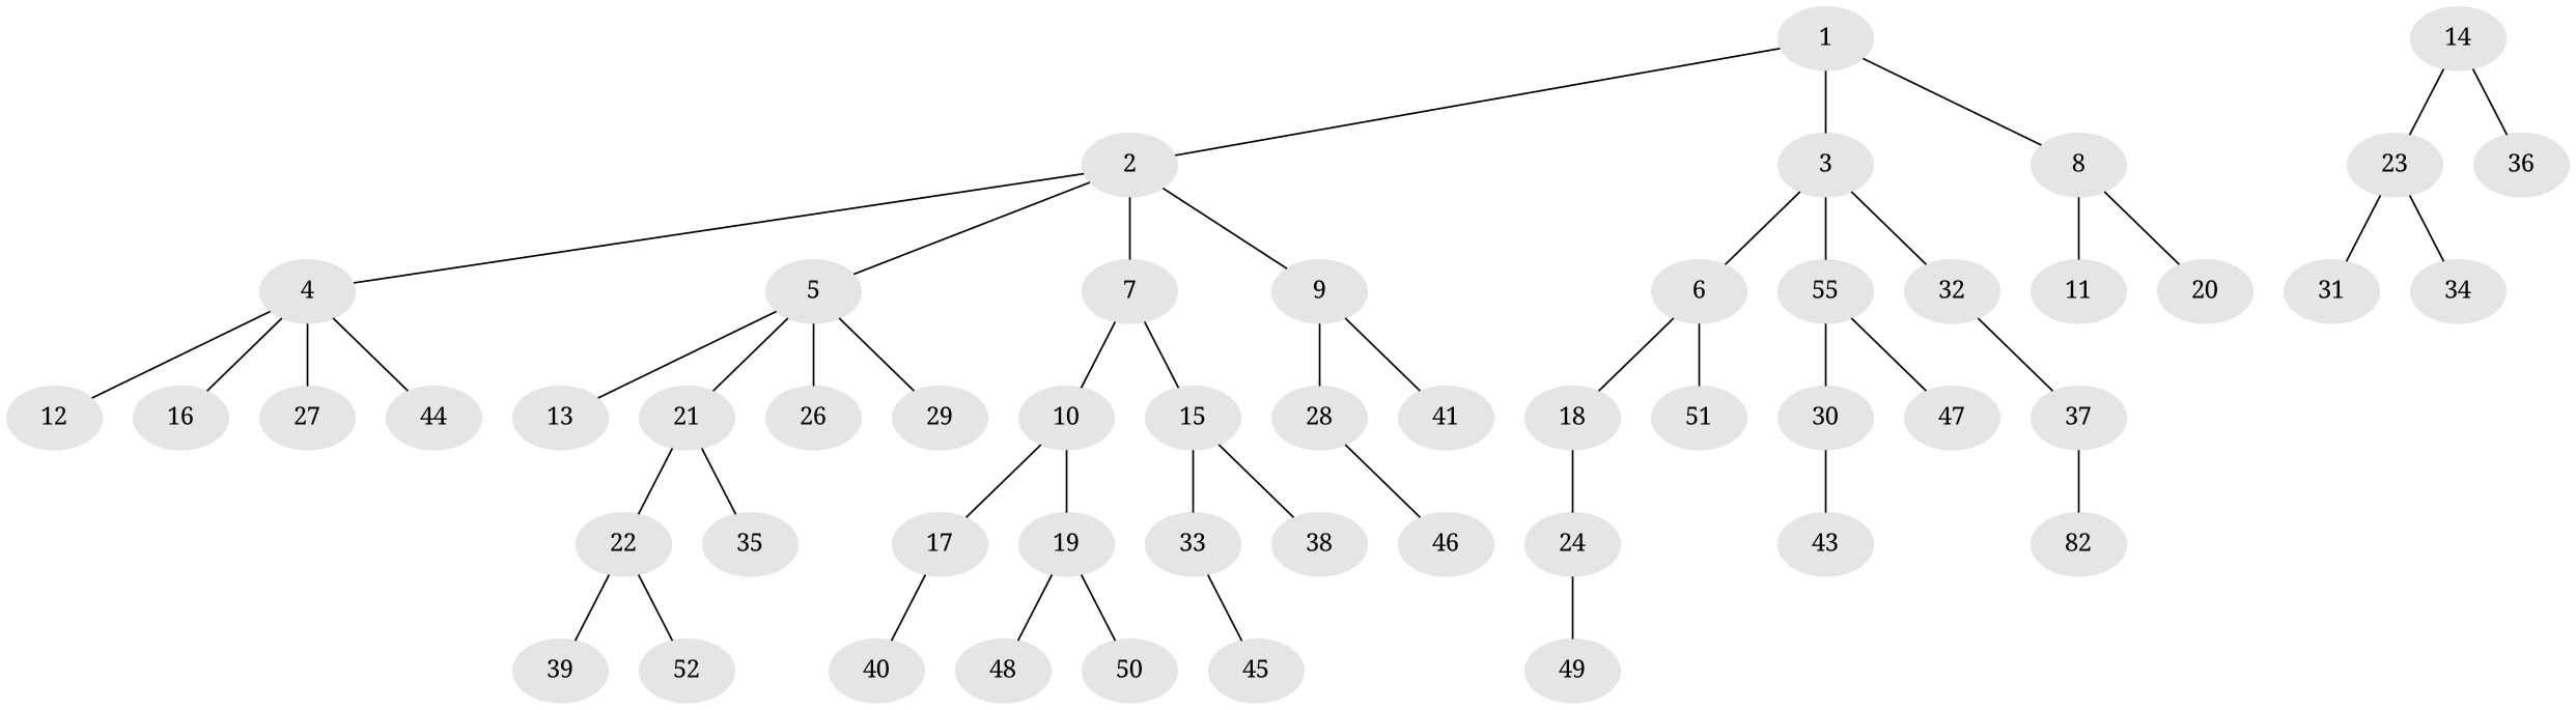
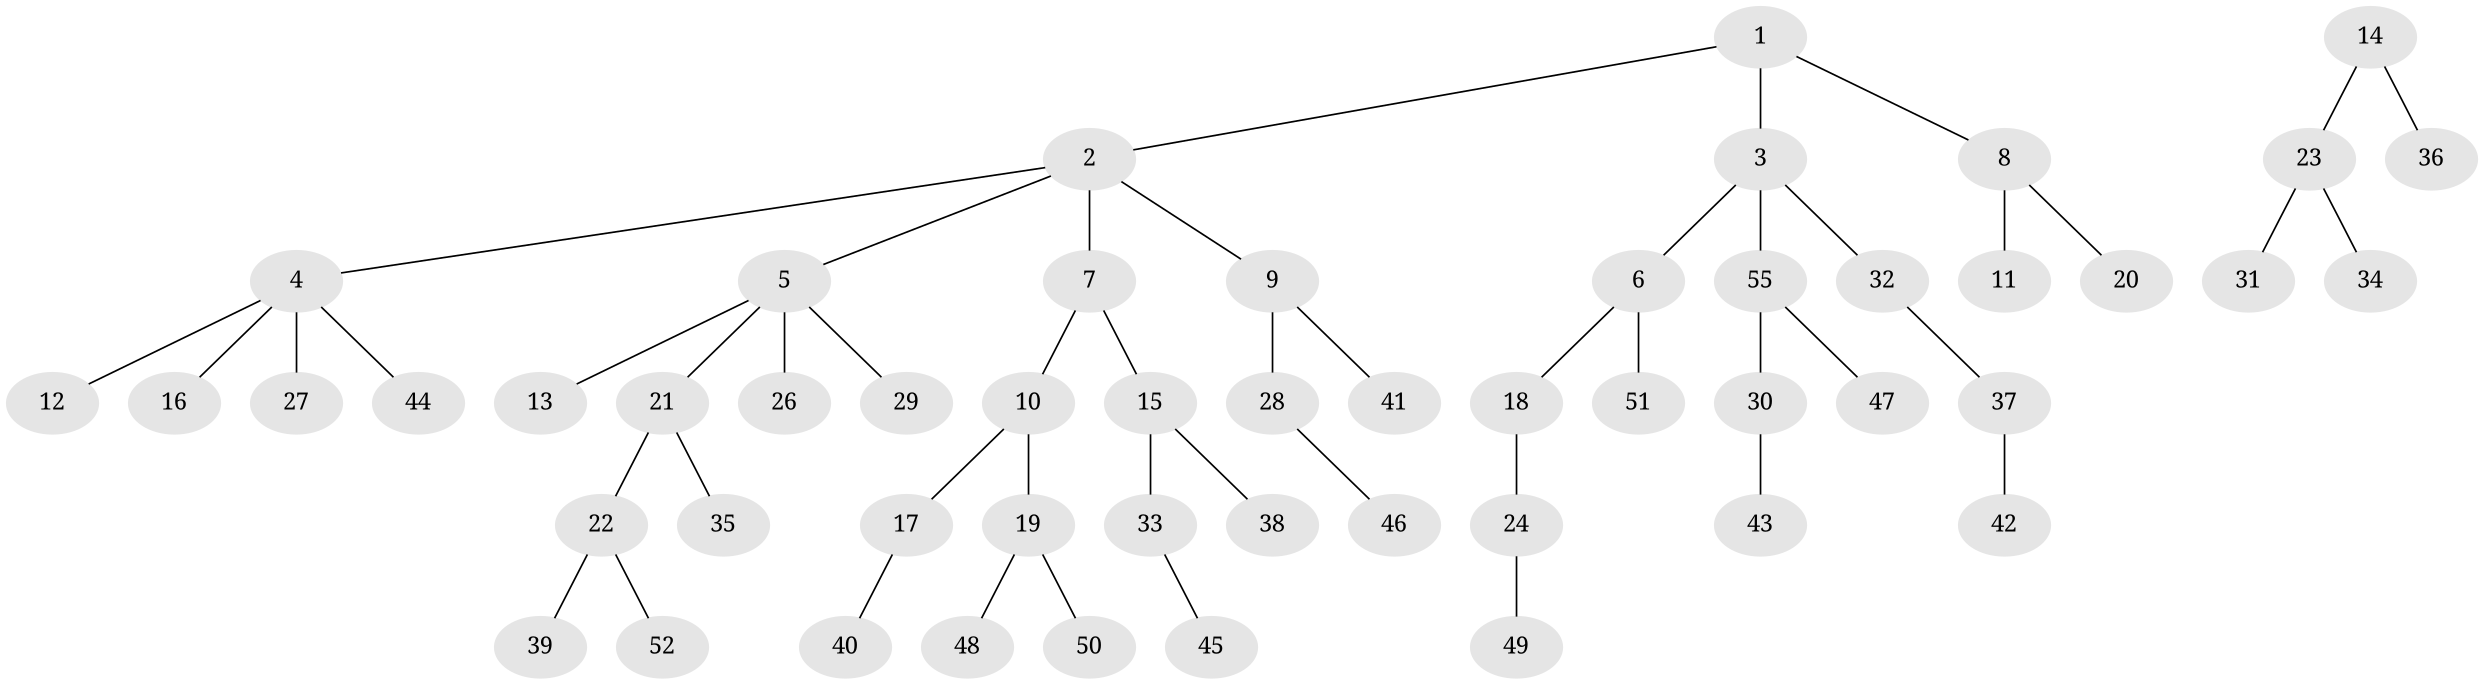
  graph {
    fontname="Noto Serif"
    node [color=gray90 fontname="Noto Serif" style=filled]
    edge [fontname="Noto Serif"]
    1
    2
    3
    8
    4
    5
    7
    9
    6
    n10 [label=55]
    32
    11
    20
    12
    16
    27
    44
    13
    21
    26
    29
    10
    15
    28
    41
    18
    51
    14
    23
    36
    30
    47
    37
    22
    35
    24
    17
    19
    33
    38
    46
    40
    48
    50
    31
    34
    45
    49
    39
    52
    43
-   42 [label=82]
+   42
    1 -- 2
    1 -- 3
    1 -- 8
    2 -- 4
    2 -- 5
    2 -- 7
    2 -- 9
    3 -- 6
    3 -- n10
    3 -- 32
    8 -- 11
    8 -- 20
    4 -- 12
    4 -- 16
    4 -- 27
    4 -- 44
    5 -- 13
    5 -- 21
    5 -- 26
    5 -- 29
    7 -- 10
    7 -- 15
    9 -- 28
    9 -- 41
    6 -- 18
    6 -- 51
    n10 -- 30
    n10 -- 47
    32 -- 37
    21 -- 22
    21 -- 35
    10 -- 17
    10 -- 19
    15 -- 33
    15 -- 38
    28 -- 46
    18 -- 24
    14 -- 23
    14 -- 36
    23 -- 31
    23 -- 34
    30 -- 43
    37 -- 42
    22 -- 39
    22 -- 52
    24 -- 49
    17 -- 40
    19 -- 48
    19 -- 50
    33 -- 45
  }
